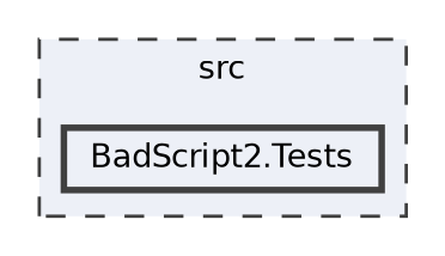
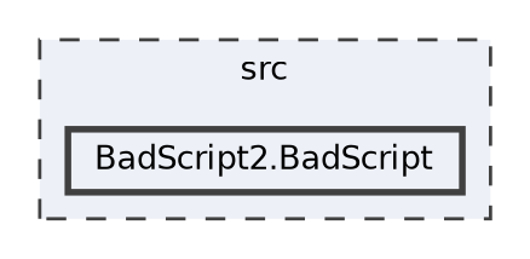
  digraph {
    compound=true
-   n1 [color=grey25 fillcolor="#edf0f7" fontname=Helvetica fontsize=10 height=0.2 label="BadScript2.Tests" shape=box style="filled,bold" width=0.4]
+   n1 [color=grey25 fillcolor="#edf0f7" fontname=Helvetica fontsize=10 height=0.2 label="BadScript2.BadScript" shape=box style="filled,bold" width=0.4]
    subgraph cluster_1 {
      bgcolor="#edf0f7"
      fontname=Helvetica
      fontsize=10
      label=src
      pencolor=grey25
      style="filled,dashed"
      n1
    }
  }
